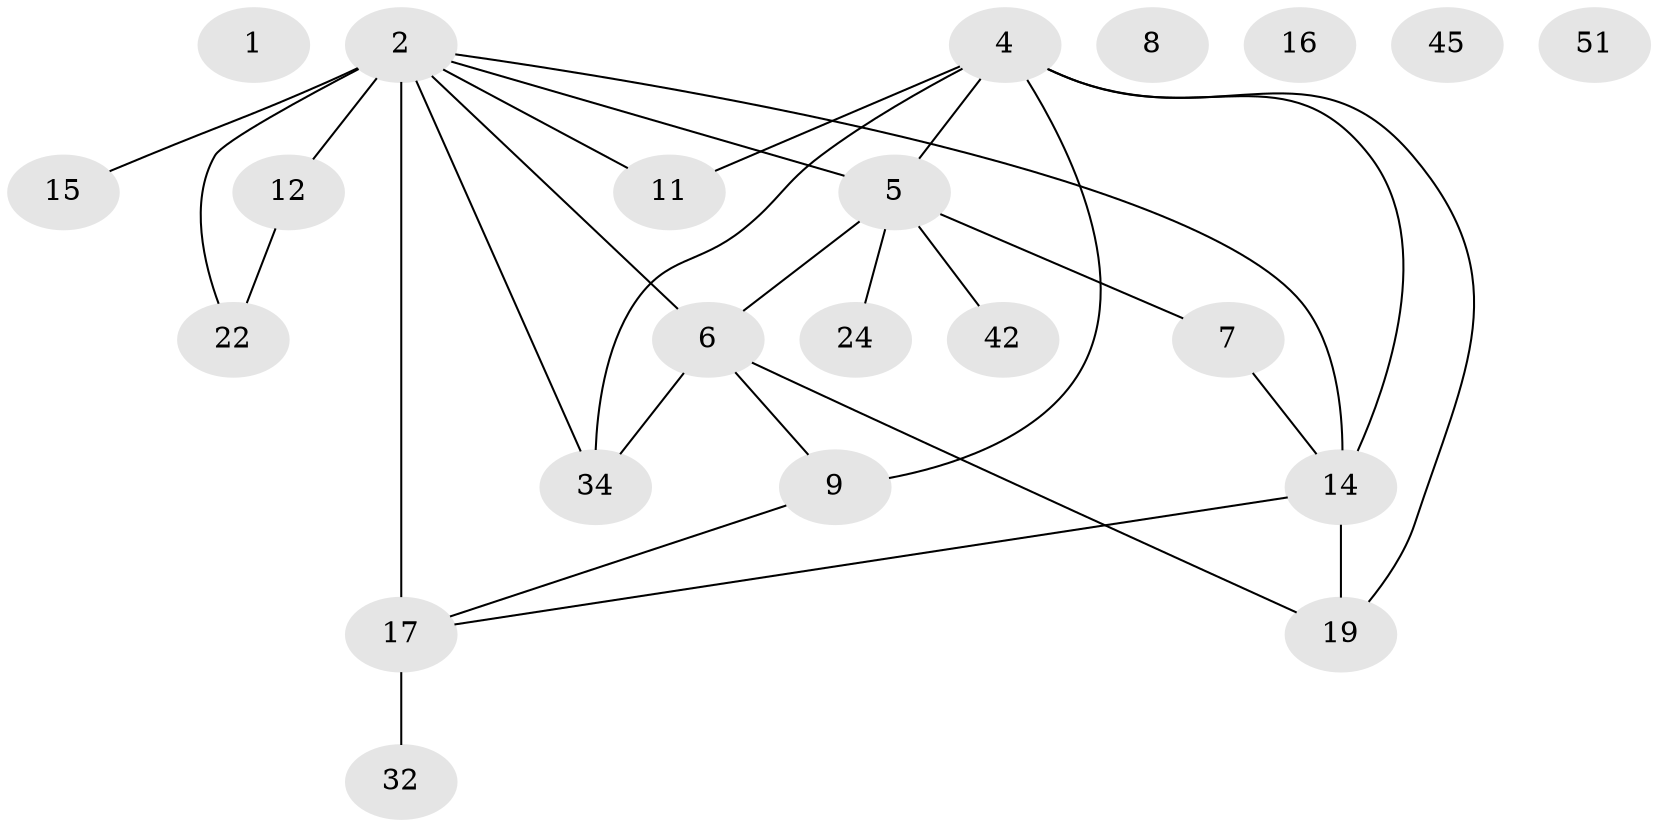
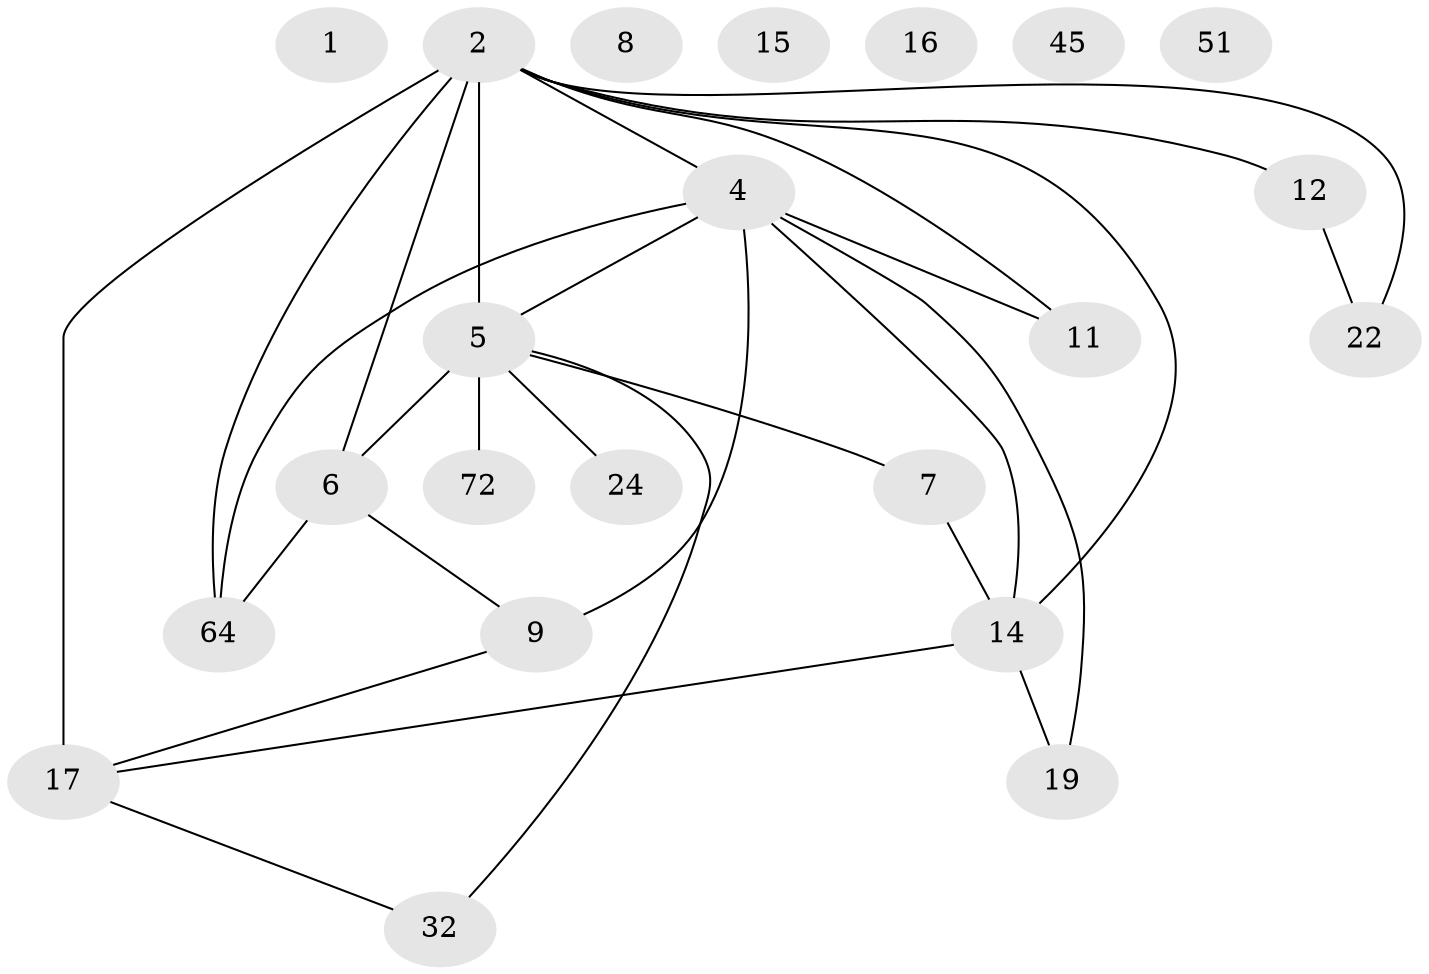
  graph {
    node [color=gray90 style=filled]
    1 [super="+43"]
    2 [super="+52+36+3"]
    4 [super="+33+21"]
    5 [super="+13+14"]
    6 [super="+48+24"]
    n6 [label=14 super="+50"]
    11 [super="+25"]
    12 [super="+46+23"]
    17 [super="+35"]
    22
-   34
+   34 [label=64]
    9 [super="+41+18"]
    19 [super="+38"]
    7 [super="+26"]
    n15 [label=24]
    32
-   42
+   42 [label=72]
    8
    15
    16
    45
    51
-   2 -- 15
+   2 -- 4
    2 -- 5 [weight=2]
    2 -- 6
    2 -- n6 [weight=2]
    2 -- 11
    2 -- 12
    2 -- 17 [weight=5]
    2 -- 22
    2 -- 34
    4 -- 5
    4 -- n6
    4 -- 11
    4 -- 34 [weight=2]
    4 -- 9 [weight=2]
    4 -- 19
    5 -- 6 [weight=3]
    5 -- 7
    5 -- n15
+   5 -- 32
    5 -- 42
    6 -- 34
    6 -- 9
-   6 -- 19
    n6 -- 17
    n6 -- 19
    12 -- 22
    17 -- 32
    9 -- 17
    7 -- n6
  }
